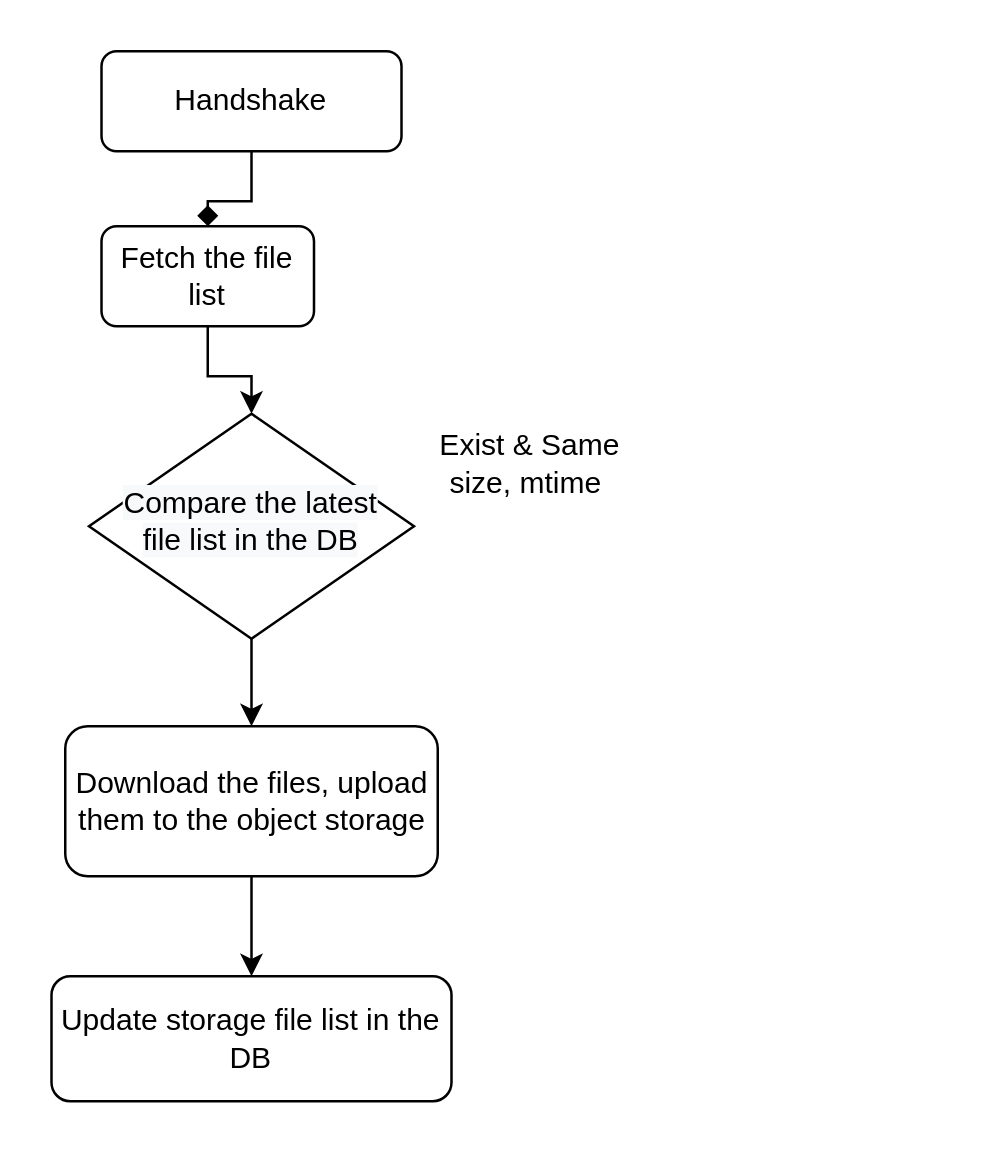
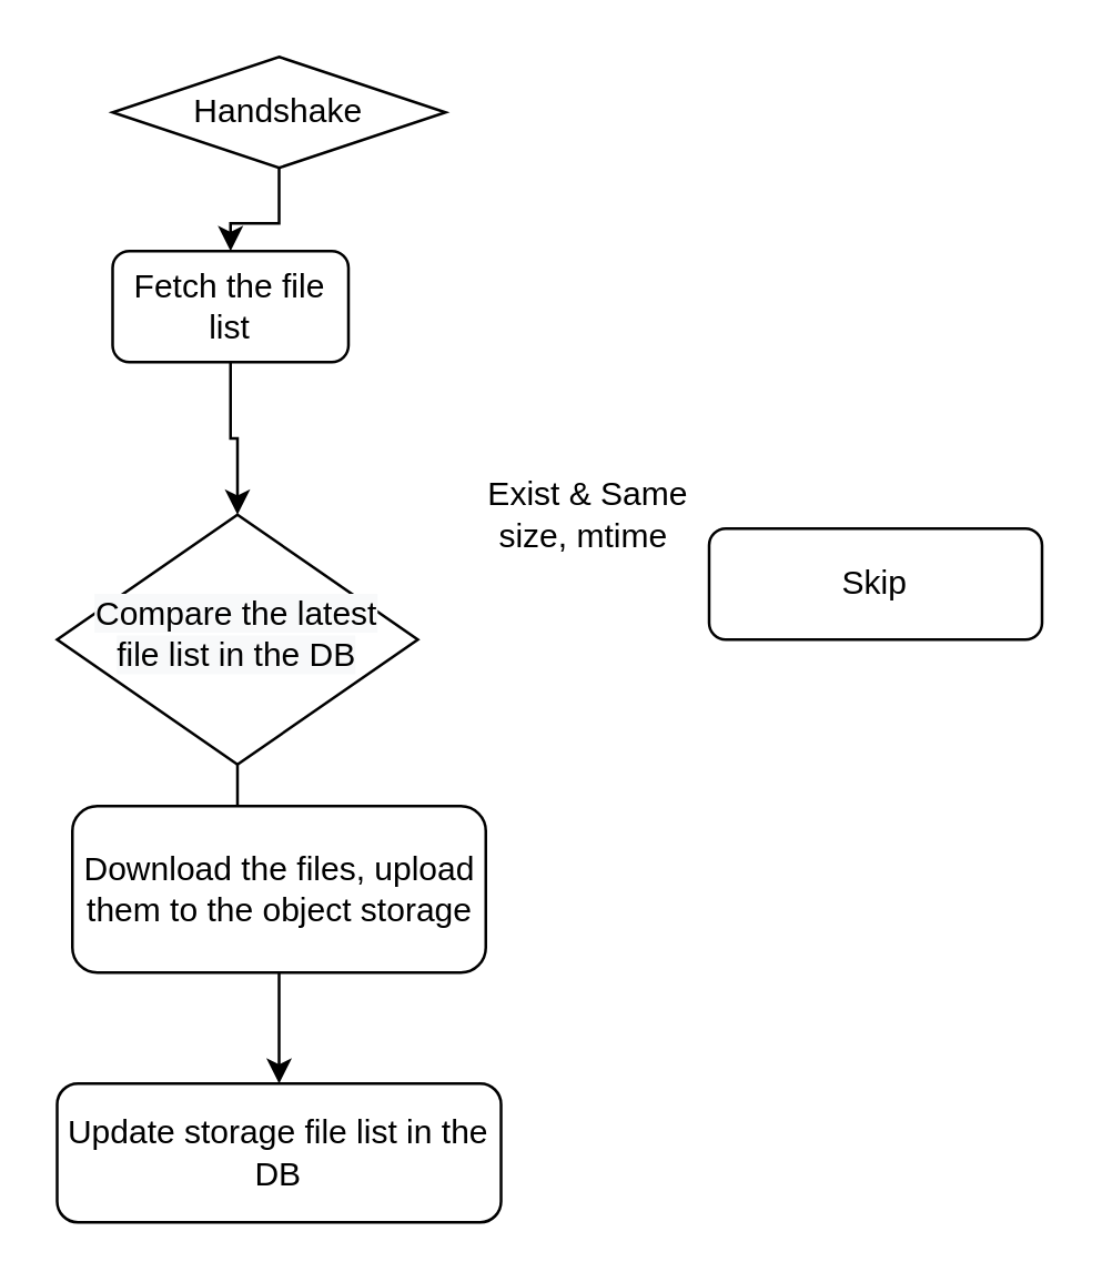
  <mxCell id="0" />
  <mxCell id="1" parent="0" />
- <mxCell id="2" value="" parent="1" edge="1" target="9" source="3" style="edgeStyle=orthogonalEdgeStyle;rounded=0;orthogonalLoop=1;jettySize=auto;html=1;endArrow=diamond;"><mxGeometry as="geometry" relative="1" /></mxCell>
- <mxCell id="3" value="Handshake" parent="1" style="rounded=1;whiteSpace=wrap;html=1;fontSize=12;glass=0;strokeWidth=1;shadow=0;" vertex="1"><mxGeometry as="geometry" height="40" width="120" y="20" x="40" /></mxCell>
+ <mxCell id="2" value="" parent="1" edge="1" target="9" source="3" style="edgeStyle=orthogonalEdgeStyle;rounded=0;orthogonalLoop=1;jettySize=auto;html=1;"><mxGeometry as="geometry" relative="1" /></mxCell>
+ <mxCell id="3" value="Handshake" parent="1" style="rhombus;whiteSpace=wrap;html=1;fontSize=12;glass=0;strokeWidth=1;shadow=0;" vertex="1"><mxGeometry as="geometry" height="40" width="120" y="20" x="40" /></mxCell>
  <mxCell id="4" value="" parent="1" edge="1" target="11" source="5" style="edgeStyle=orthogonalEdgeStyle;rounded=0;orthogonalLoop=1;jettySize=auto;html=1;"><mxGeometry as="geometry" relative="1" /></mxCell>
- <mxCell id="5" value="&lt;span style=&quot;font: 12px / 1.2 &amp;#34;helvetica&amp;#34; ; text-align: center ; color: rgb(0 , 0 , 0) ; text-transform: none ; text-indent: 0px ; letter-spacing: normal ; text-decoration: none ; word-spacing: 0px ; display: inline ; float: none ; overflow-wrap: normal ; background-color: rgb(248 , 249 , 250)&quot;&gt;Compare the latest file list in the DB&lt;/span&gt;" parent="1" style="rhombus;whiteSpace=wrap;html=1;shadow=0;fontFamily=Helvetica;fontSize=12;align=center;strokeWidth=1;spacing=6;spacingTop=-4;" vertex="1"><mxGeometry as="geometry" height="90" width="130" y="165" x="35" /></mxCell>
+ <mxCell id="5" value="&lt;span style=&quot;font: 12px / 1.2 &amp;#34;helvetica&amp;#34; ; text-align: center ; color: rgb(0 , 0 , 0) ; text-transform: none ; text-indent: 0px ; letter-spacing: normal ; text-decoration: none ; word-spacing: 0px ; display: inline ; float: none ; overflow-wrap: normal ; background-color: rgb(248 , 249 , 250)&quot;&gt;Compare the latest file list in the DB&lt;/span&gt;" parent="1" style="rhombus;whiteSpace=wrap;html=1;shadow=0;fontFamily=Helvetica;fontSize=12;align=center;strokeWidth=1;spacing=6;spacingTop=-4;" vertex="1"><mxGeometry x="20" y="185" as="geometry" height="90" width="130" /></mxCell>
+ <mxCell id="6" value="Skip" parent="1" style="rounded=1;whiteSpace=wrap;html=1;fontSize=12;glass=0;strokeWidth=1;shadow=0;" vertex="1"><mxGeometry as="geometry" height="40" width="120" y="190" x="255" /></mxCell>
  <mxCell id="7" value="Update storage file list in the DB" parent="1" style="rounded=1;whiteSpace=wrap;html=1;fontSize=12;glass=0;strokeWidth=1;shadow=0;" vertex="1"><mxGeometry as="geometry" height="50" width="160" y="390" x="20" /></mxCell>
  <mxCell id="8" value="" parent="1" edge="1" target="5" source="9" style="edgeStyle=orthogonalEdgeStyle;rounded=0;orthogonalLoop=1;jettySize=auto;html=1;"><mxGeometry as="geometry" relative="1" /></mxCell>
  <mxCell id="9" value="Fetch the file list" parent="1" style="rounded=1;whiteSpace=wrap;html=1;fontSize=12;glass=0;strokeWidth=1;shadow=0;" vertex="1"><mxGeometry x="40" y="90" as="geometry" height="40" width="85" /></mxCell>
  <mxCell id="10" value="" parent="1" edge="1" target="7" source="11" style="edgeStyle=orthogonalEdgeStyle;rounded=0;orthogonalLoop=1;jettySize=auto;html=1;"><mxGeometry as="geometry" relative="1" /></mxCell>
  <mxCell id="11" value="Download the files, upload them to the object storage" parent="1" style="rounded=1;whiteSpace=wrap;html=1;fontSize=12;glass=0;strokeWidth=1;shadow=0;" vertex="1"><mxGeometry as="geometry" height="60" width="149" y="290" x="25.5" /></mxCell>
  <mxCell id="12" value="&amp;nbsp;Exist &amp;amp; Same size, mtime" parent="1" style="text;html=1;strokeColor=none;fillColor=none;align=center;verticalAlign=middle;whiteSpace=wrap;rounded=0;dashed=1;" vertex="1"><mxGeometry as="geometry" height="30" width="90" y="170" x="165" /></mxCell>
